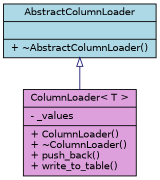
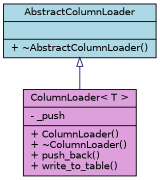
  digraph {
    node [color=black fontname=Helvetica fontsize=11 shape=record style=filled]
    n1 [fillcolor=lightblue fontcolor=black height=0.2 label="{AbstractColumnLoader\n||+ ~AbstractColumnLoader()\l}" width=0.4]
-   n2 [fillcolor=plum height=0.2 label="{ColumnLoader\< T \>\n|- _values\l|+ ColumnLoader()\l+ ~ColumnLoader()\l+ push_back()\l+ write_to_table()\l}" width=0.4]
+   n2 [fillcolor=plum height=0.2 label="{ColumnLoader\< T \>\n|- _push\l|+ ColumnLoader()\l+ ~ColumnLoader()\l+ push_back()\l+ write_to_table()\l}" width=0.4]
    n1 -> n2 [arrowtail=onormal color=midnightblue dir=back fontname=Helvetica fontsize=11 labelfontname=Helvetica labelfontsize=11 style=solid]
  }
